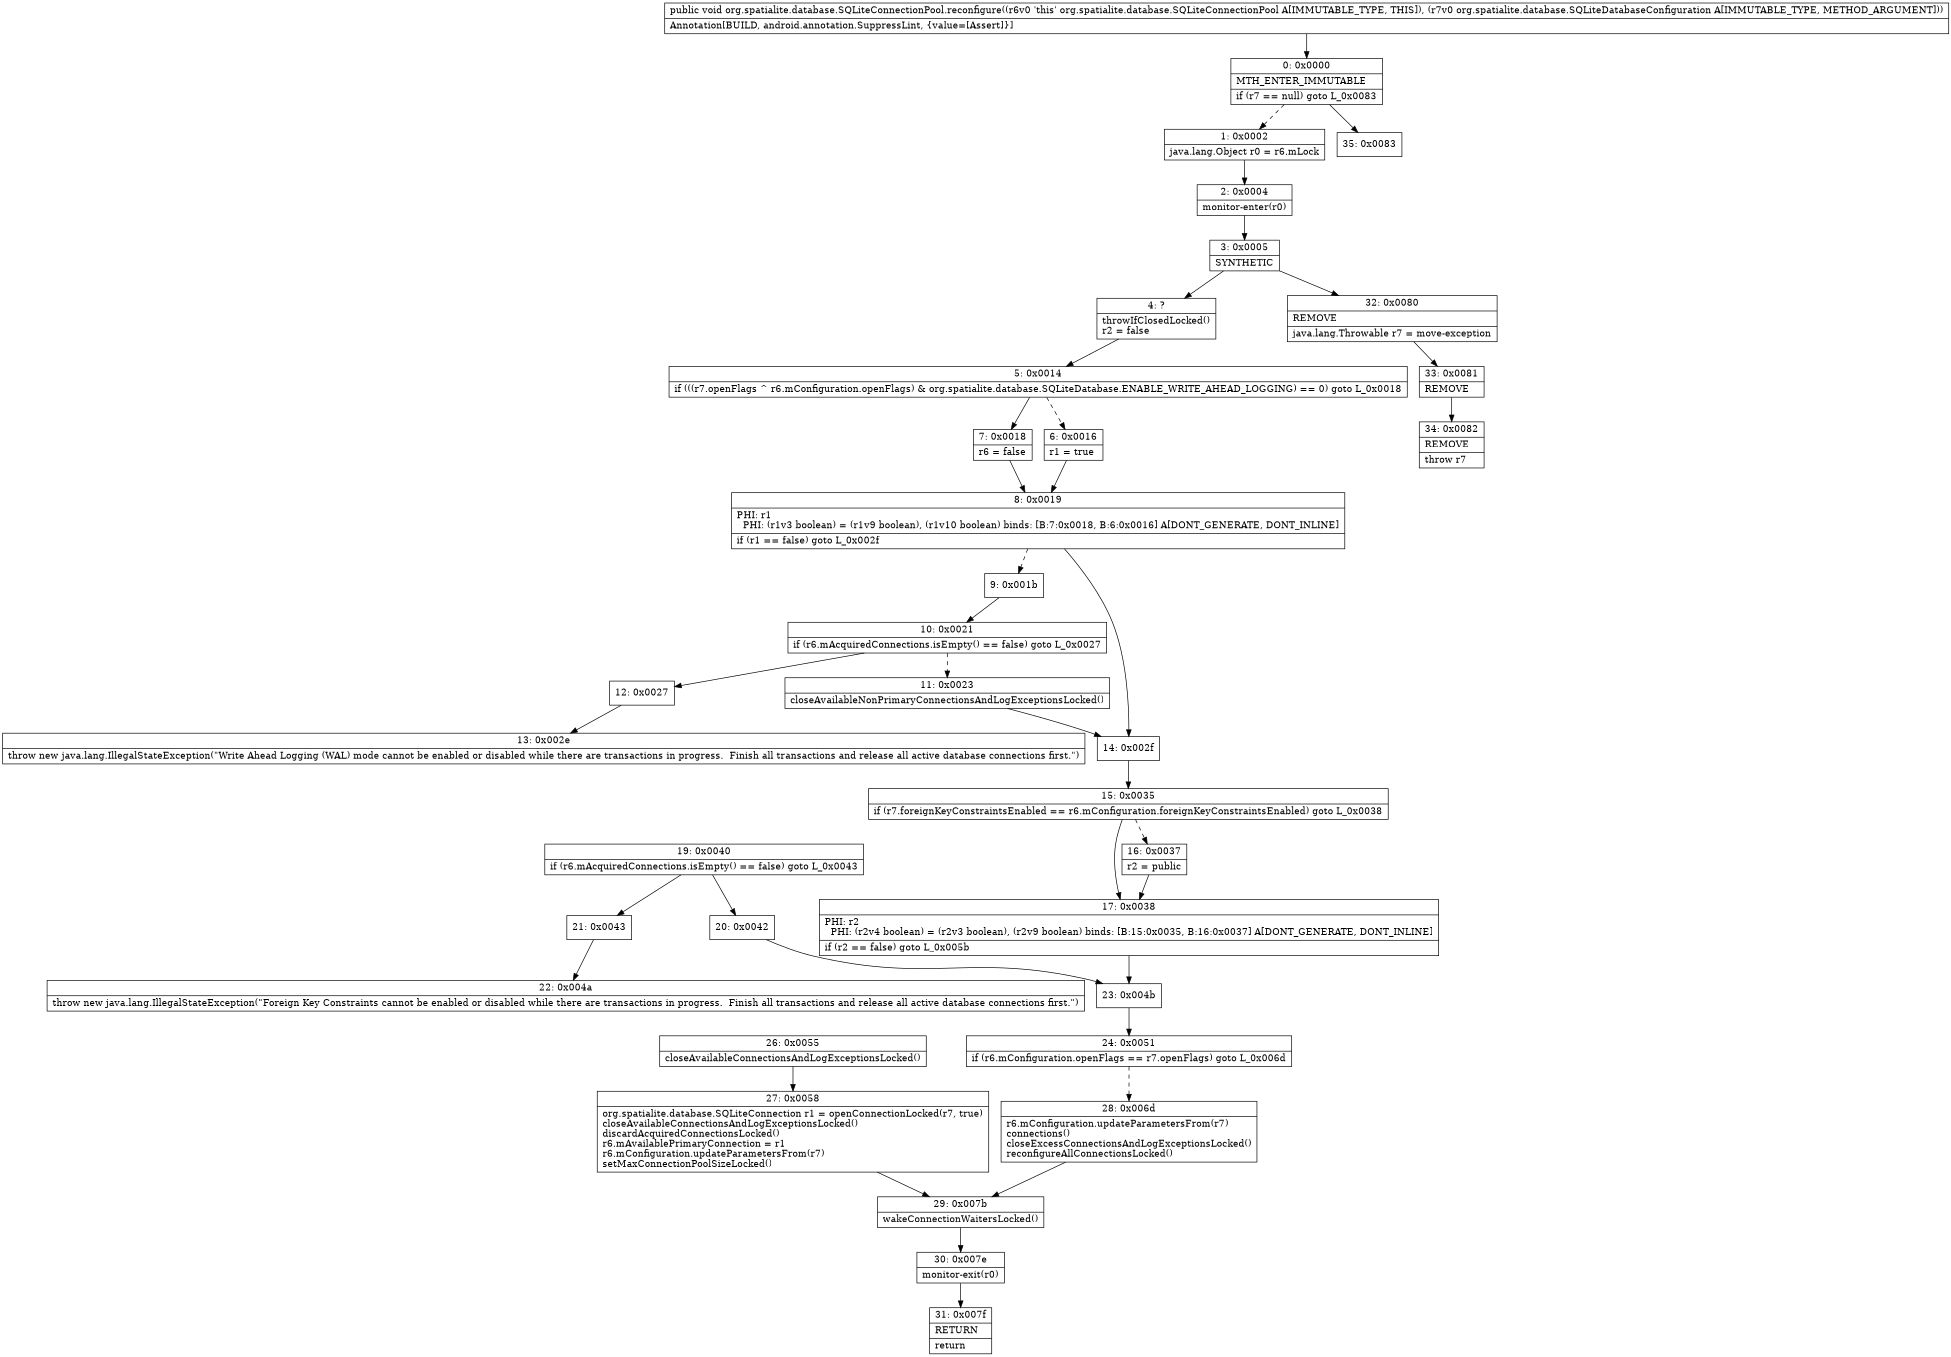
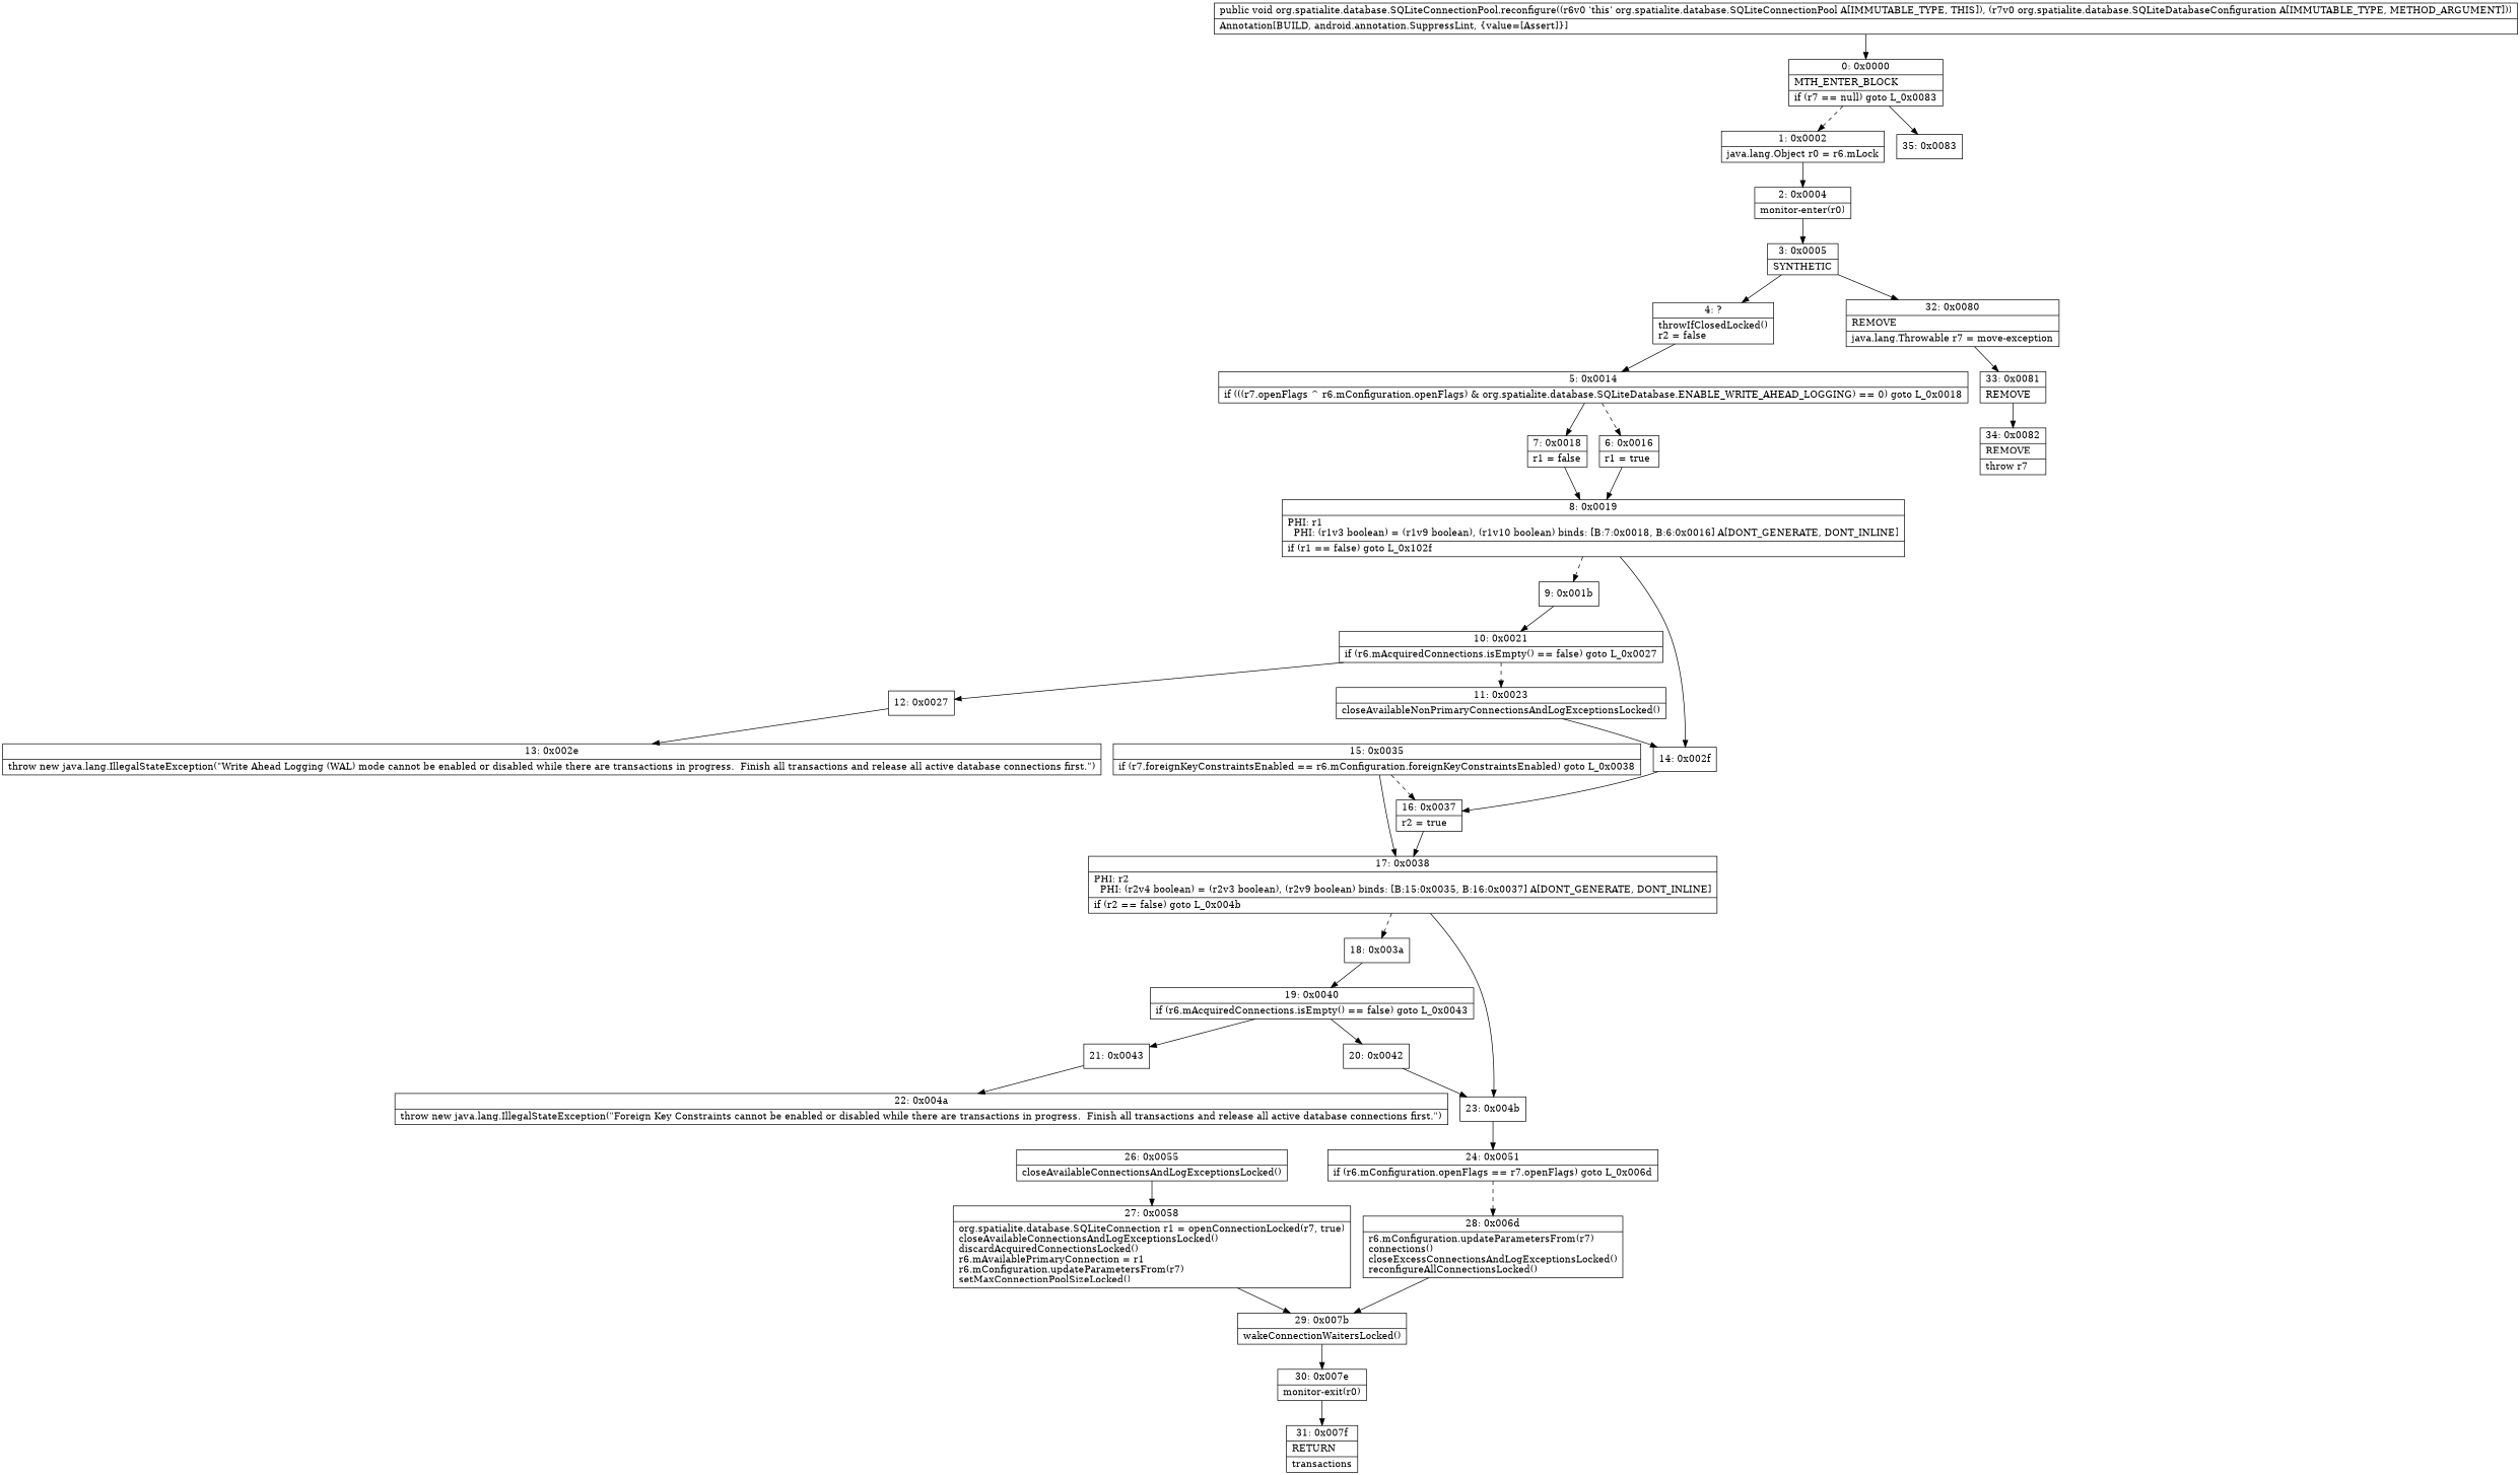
  digraph {
    node [shape=record]
-   n1 [label="{0\:\ 0x0000|MTH_ENTER_IMMUTABLE\l|if (r7 == null) goto L_0x0083\l}"]
+   n1 [label="{0\:\ 0x0000|MTH_ENTER_BLOCK\l|if (r7 == null) goto L_0x0083\l}"]
    n2 [label="{1\:\ 0x0002|java.lang.Object r0 = r6.mLock\l}"]
    n3 [label="{35\:\ 0x0083}"]
    n4 [label="{2\:\ 0x0004|monitor\-enter(r0)\l}"]
    n5 [label="{3\:\ 0x0005|SYNTHETIC\l}"]
    n6 [label="{4\:\ ?|throwIfClosedLocked()\lr2 = false\l}"]
    n7 [label="{32\:\ 0x0080|REMOVE\l|java.lang.Throwable r7 = move\-exception\l}"]
    n8 [label="{5\:\ 0x0014|if (((r7.openFlags ^ r6.mConfiguration.openFlags) & org.spatialite.database.SQLiteDatabase.ENABLE_WRITE_AHEAD_LOGGING) == 0) goto L_0x0018\l}"]
    n9 [label="{33\:\ 0x0081|REMOVE\l}"]
    n10 [label="{6\:\ 0x0016|r1 = true\l}"]
-   n11 [label="{7\:\ 0x0018|r6 = false\l}"]
-   n12 [label="{8\:\ 0x0019|PHI: r1 \l  PHI: (r1v3 boolean) = (r1v9 boolean), (r1v10 boolean) binds: [B:7:0x0018, B:6:0x0016] A[DONT_GENERATE, DONT_INLINE]\l|if (r1 == false) goto L_0x002f\l}"]
+   n11 [label="{7\:\ 0x0018|r1 = false\l}"]
+   n12 [label="{8\:\ 0x0019|PHI: r1 \l  PHI: (r1v3 boolean) = (r1v9 boolean), (r1v10 boolean) binds: [B:7:0x0018, B:6:0x0016] A[DONT_GENERATE, DONT_INLINE]\l|if (r1 == false) goto L_0x102f\l}"]
    n13 [label="{9\:\ 0x001b}"]
    n14 [label="{14\:\ 0x002f}"]
    n15 [label="{10\:\ 0x0021|if (r6.mAcquiredConnections.isEmpty() == false) goto L_0x0027\l}"]
    n16 [label="{15\:\ 0x0035|if (r7.foreignKeyConstraintsEnabled == r6.mConfiguration.foreignKeyConstraintsEnabled) goto L_0x0038\l}"]
    n17 [label="{11\:\ 0x0023|closeAvailableNonPrimaryConnectionsAndLogExceptionsLocked()\l}"]
    n18 [label="{12\:\ 0x0027}"]
    n19 [label="{13\:\ 0x002e|throw new java.lang.IllegalStateException(\"Write Ahead Logging (WAL) mode cannot be enabled or disabled while there are transactions in progress.  Finish all transactions and release all active database connections first.\")\l}"]
-   n20 [label="{16\:\ 0x0037|r2 = public\l}"]
-   n21 [label="{17\:\ 0x0038|PHI: r2 \l  PHI: (r2v4 boolean) = (r2v3 boolean), (r2v9 boolean) binds: [B:15:0x0035, B:16:0x0037] A[DONT_GENERATE, DONT_INLINE]\l|if (r2 == false) goto L_0x005b\l}"]
+   n20 [label="{16\:\ 0x0037|r2 = true\l}"]
+   n21 [label="{17\:\ 0x0038|PHI: r2 \l  PHI: (r2v4 boolean) = (r2v3 boolean), (r2v9 boolean) binds: [B:15:0x0035, B:16:0x0037] A[DONT_GENERATE, DONT_INLINE]\l|if (r2 == false) goto L_0x004b\l}"]
+   n22 [label="{18\:\ 0x003a}"]
    n23 [label="{23\:\ 0x004b}"]
    n24 [label="{19\:\ 0x0040|if (r6.mAcquiredConnections.isEmpty() == false) goto L_0x0043\l}"]
    n25 [label="{24\:\ 0x0051|if (r6.mConfiguration.openFlags == r7.openFlags) goto L_0x006d\l}"]
    n26 [label="{20\:\ 0x0042}"]
    n27 [label="{21\:\ 0x0043}"]
    n28 [label="{22\:\ 0x004a|throw new java.lang.IllegalStateException(\"Foreign Key Constraints cannot be enabled or disabled while there are transactions in progress.  Finish all transactions and release all active database connections first.\")\l}"]
    n29 [label="{28\:\ 0x006d|r6.mConfiguration.updateParametersFrom(r7)\lconnections()\lcloseExcessConnectionsAndLogExceptionsLocked()\lreconfigureAllConnectionsLocked()\l}"]
    n30 [label="{29\:\ 0x007b|wakeConnectionWaitersLocked()\l}"]
    n31 [label="{26\:\ 0x0055|closeAvailableConnectionsAndLogExceptionsLocked()\l}"]
    n32 [label="{27\:\ 0x0058|org.spatialite.database.SQLiteConnection r1 = openConnectionLocked(r7, true)\lcloseAvailableConnectionsAndLogExceptionsLocked()\ldiscardAcquiredConnectionsLocked()\lr6.mAvailablePrimaryConnection = r1\lr6.mConfiguration.updateParametersFrom(r7)\lsetMaxConnectionPoolSizeLocked()\l}"]
    n33 [label="{30\:\ 0x007e|monitor\-exit(r0)\l}"]
-   n34 [label="{31\:\ 0x007f|RETURN\l|return\l}"]
+   n34 [label="{31\:\ 0x007f|RETURN\l|transactions\l}"]
    n35 [label="{34\:\ 0x0082|REMOVE\l|throw r7\l}"]
    n36 [label="{public void org.spatialite.database.SQLiteConnectionPool.reconfigure((r6v0 'this' org.spatialite.database.SQLiteConnectionPool A[IMMUTABLE_TYPE, THIS]), (r7v0 org.spatialite.database.SQLiteDatabaseConfiguration A[IMMUTABLE_TYPE, METHOD_ARGUMENT]))  | Annotation[BUILD, android.annotation.SuppressLint, \{value=[Assert]\}]\l}"]
    n1 -> n2 [style=dashed]
    n1 -> n3
    n2 -> n4
    n4 -> n5
    n5 -> n6
    n5 -> n7
    n6 -> n8
    n7 -> n9
    n8 -> n10 [style=dashed]
    n8 -> n11
    n9 -> n35
    n10 -> n12
    n11 -> n12
    n12 -> n13 [style=dashed]
    n12 -> n14
    n13 -> n15
-   n14 -> n16
+   n14 -> n20
    n15 -> n17 [style=dashed]
    n15 -> n18
    n16 -> n20 [style=dashed]
    n16 -> n21
    n17 -> n14
    n18 -> n19
    n20 -> n21
+   n21 -> n22 [style=dashed]
    n21 -> n23
+   n22 -> n24
    n23 -> n25
    n24 -> n26 [style=solid]
    n24 -> n27
    n25 -> n29 [style=dashed]
    n26 -> n23
    n27 -> n28
    n29 -> n30
    n30 -> n33
    n31 -> n32
    n32 -> n30
    n33 -> n34
    n36 -> n1
  }
